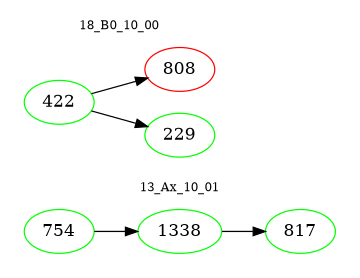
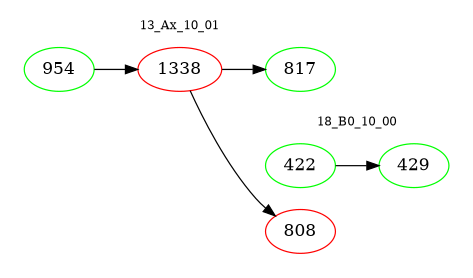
  digraph {
    rankdir=LR
    node [color=green]
    edge [color=black]
-   n1 [label=754]
-   n2 [label=1338]
+   n1 [label=954]
+   n2 [color=red label=1338]
    n3 [label=817]
    n4 [label=422]
-   n5 [label=229]
+   n5 [label=429]
    n6 [color=red label=808]
    subgraph cluster_1 {
      color=white
      fontsize=10
      label="13_Ax_10_01"
      n1
      n2
      n3
    }
    subgraph cluster_2 {
      color=white
      fontsize=10
      label="18_B0_10_00"
      n4
      n5
      n6
    }
    n1 -> n2
    n2 -> n3
    n4 -> n5
-   n4 -> n6
+   n2 -> n6
  }
